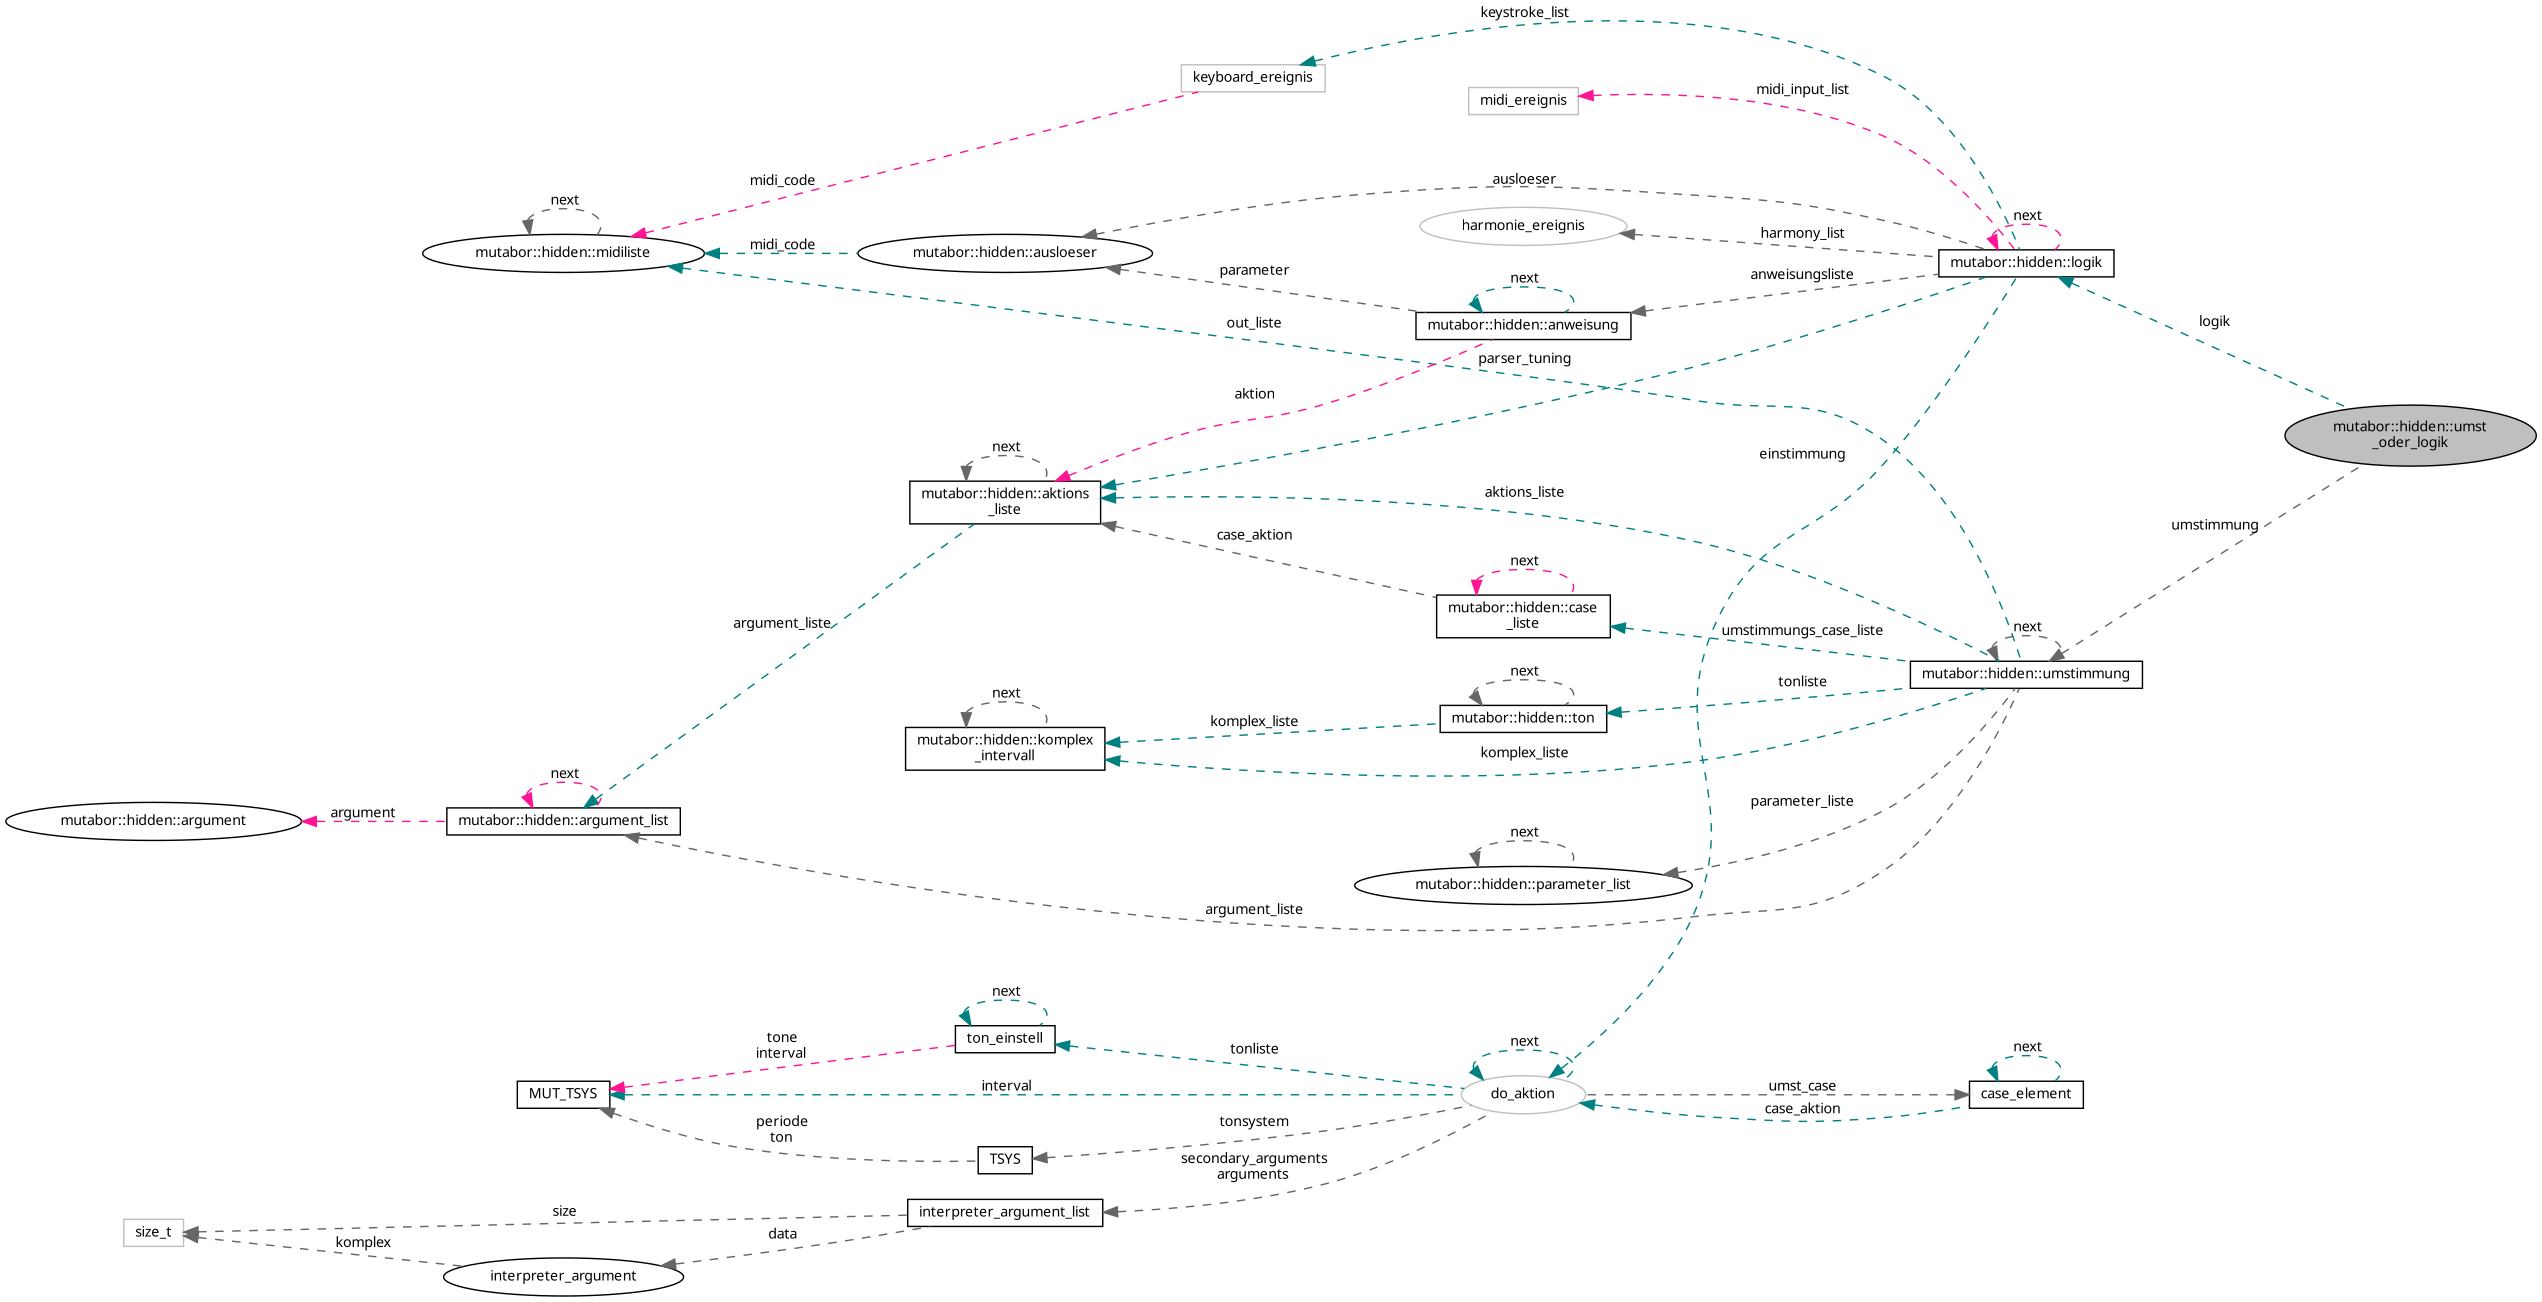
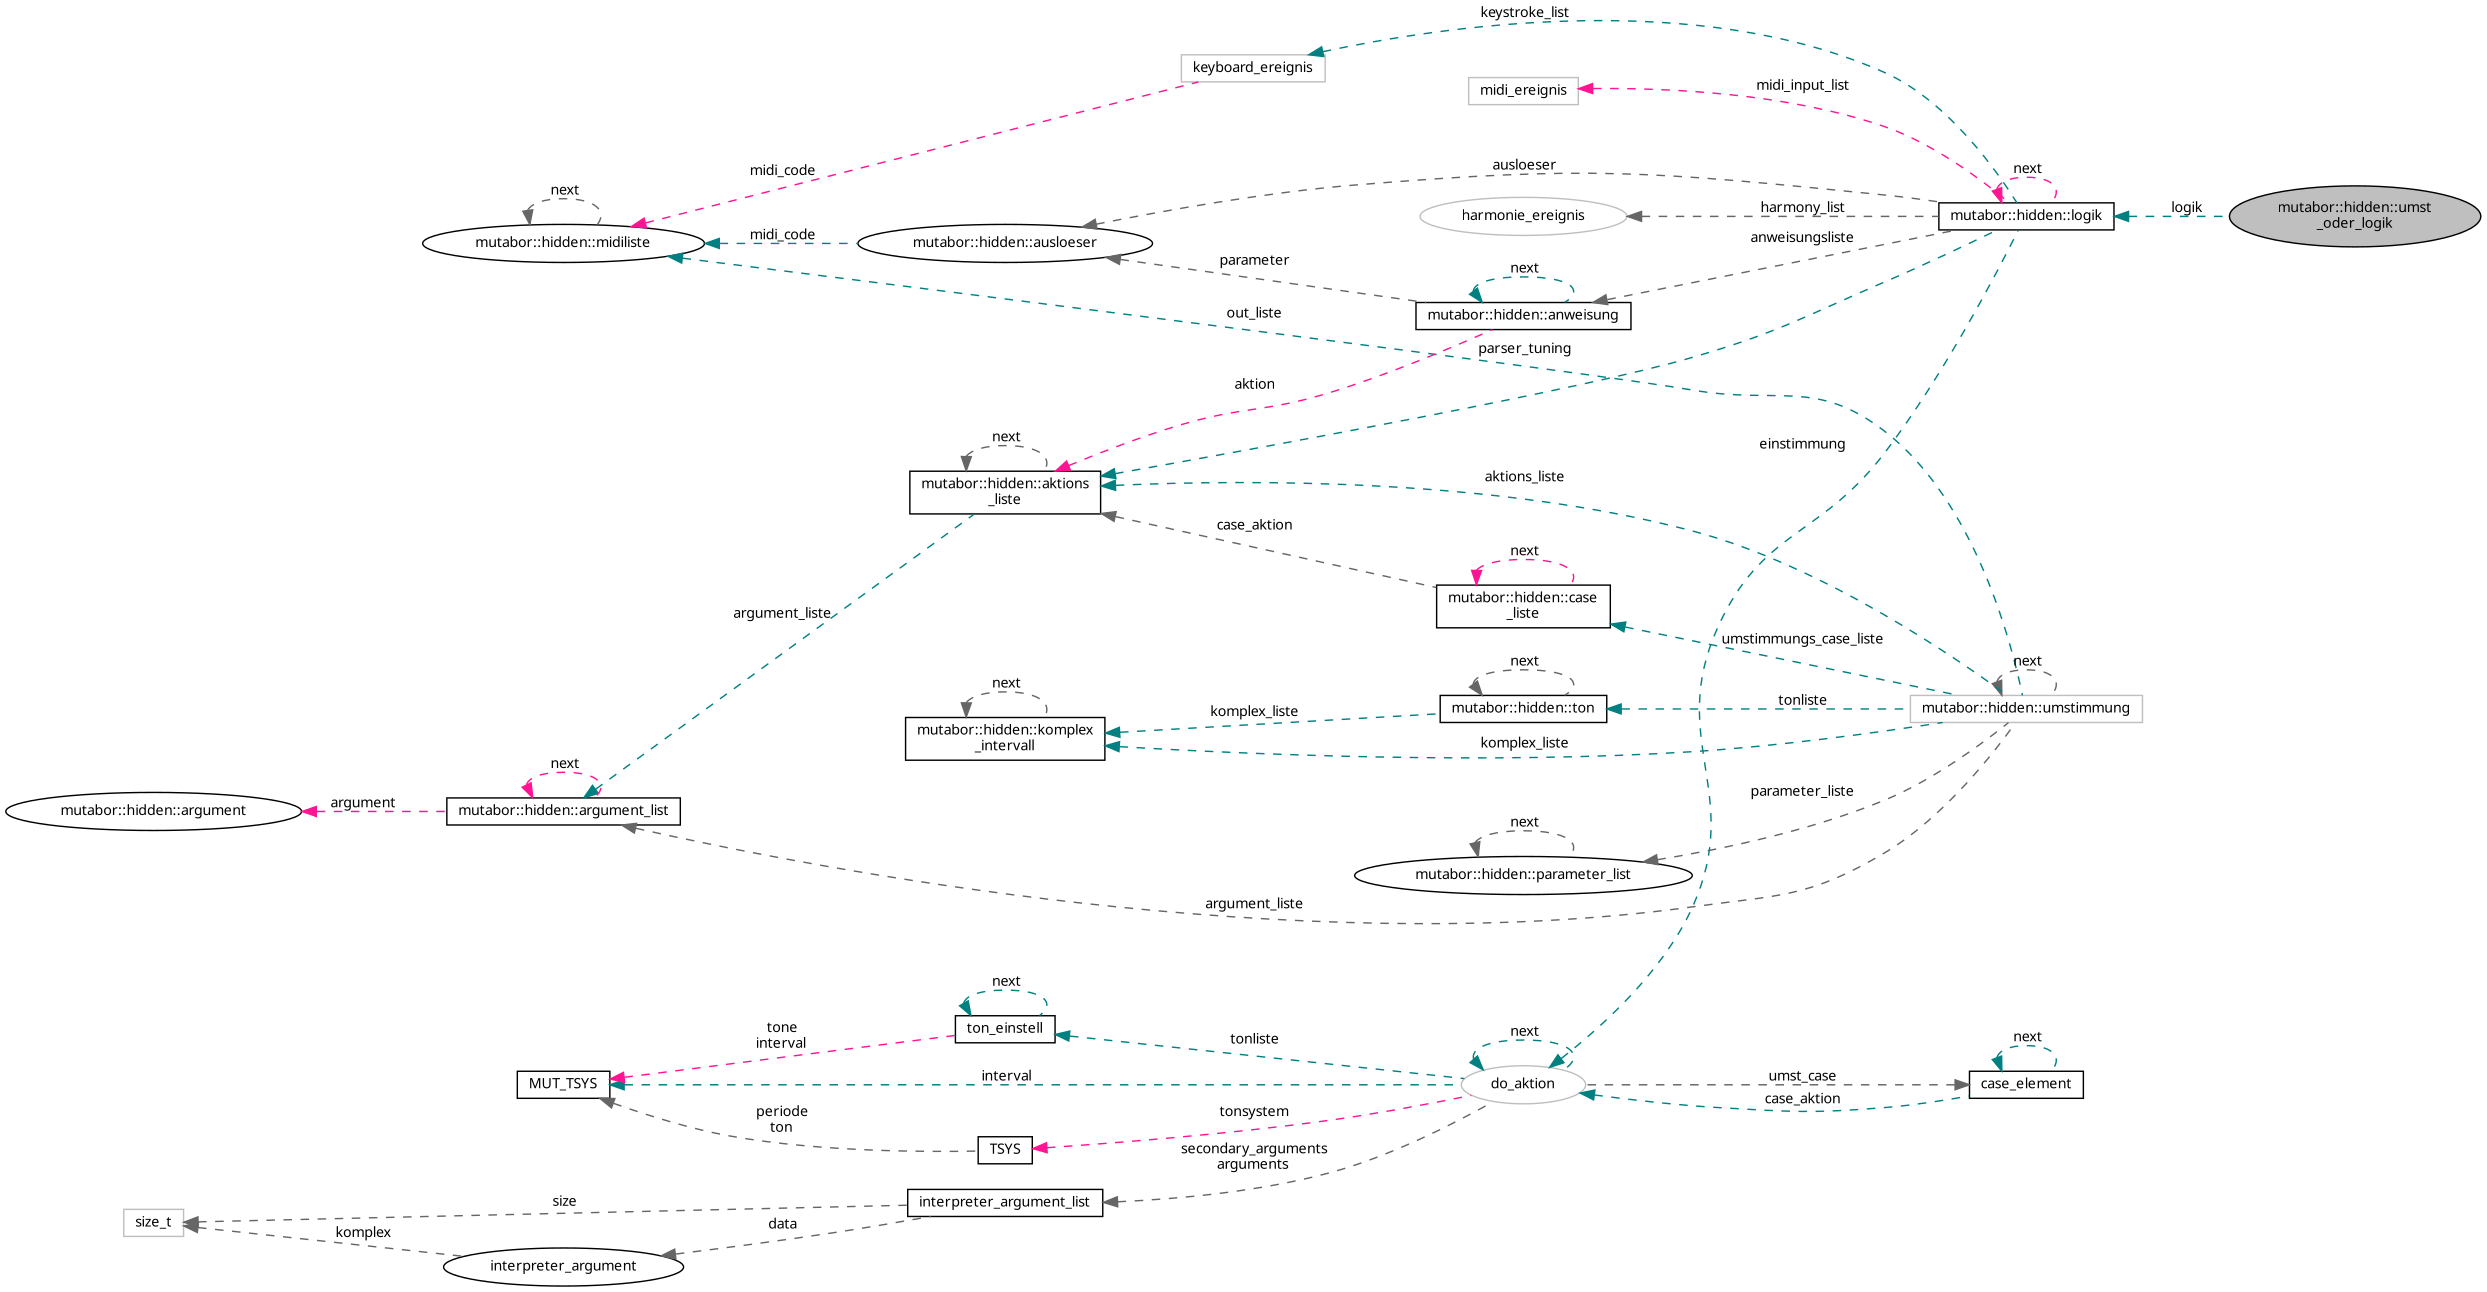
  digraph {
    rankdir=LR
    node [color=black fillcolor=white fontname=Sans fontsize=10 shape=box style=filled]
    edge [color=gray40 dir=back fontname=Sans fontsize=10 labelfontname=Sans labelfontsize=10 style=dashed]
    n1 [fillcolor=grey75 fontcolor=black height=0.2 label="mutabor::hidden::umst\l_oder_logik" shape=ellipse width=0.4]
    n2 [height=0.2 label="mutabor::hidden::logik" width=0.4]
    n3 [color=grey75 height=0.2 label=midi_ereignis width=0.4]
    n4 [height=0.2 label="mutabor::hidden::ausloeser" shape=ellipse width=0.4]
    n5 [height=0.2 label="mutabor::hidden::anweisung" width=0.4]
    n6 [height=0.2 label="mutabor::hidden::midiliste" shape=ellipse width=0.4]
-   n7 [height=0.2 label="mutabor::hidden::umstimmung" width=0.4]
+   n7 [color=grey75 height=0.2 label="mutabor::hidden::umstimmung" width=0.4]
    n8 [color=grey75 height=0.2 label=keyboard_ereignis width=0.4]
    n9 [height=0.2 label="mutabor::hidden::aktions\l_liste" width=0.4]
    n10 [height=0.2 label="mutabor::hidden::case\l_liste" width=0.4]
    n11 [height=0.2 label="mutabor::hidden::argument_list" width=0.4]
    n12 [height=0.2 label="mutabor::hidden::argument" shape=ellipse width=0.4]
    n13 [height=0.2 label="mutabor::hidden::parameter_list" shape=ellipse width=0.4]
    n14 [color=grey75 height=0.2 label=do_aktion shape=ellipse width=0.4]
    n15 [height=0.2 label=case_element width=0.4]
    n16 [height=0.2 label=interpreter_argument_list width=0.4]
    n17 [height=0.2 label=interpreter_argument shape=ellipse width=0.4]
    n18 [color=grey75 height=0.2 label=size_t width=0.4]
    n19 [height=0.2 label=MUT_TSYS width=0.4]
    n20 [height=0.2 label=TSYS width=0.4]
    n21 [height=0.2 label=ton_einstell width=0.4]
    n22 [color=grey75 height=0.2 label=harmonie_ereignis shape=ellipse width=0.4]
    n23 [height=0.2 label="mutabor::hidden::komplex\l_intervall" width=0.4]
    n24 [height=0.2 label="mutabor::hidden::ton" width=0.4]
    n2 -> n1 [color=teal label=" logik"]
    n2 -> n2 [color=deeppink label=" next"]
    n3 -> n2 [color=deeppink label=" midi_input_list"]
    n4 -> n2 [label=" ausloeser"]
    n4 -> n5 [label=" parameter"]
    n5 -> n2 [label=" anweisungsliste"]
    n5 -> n5 [color=teal label=" next"]
    n6 -> n4 [color=teal label=" midi_code"]
    n6 -> n6 [label=" next"]
    n6 -> n7 [color=teal label=" out_liste"]
    n6 -> n8 [color=deeppink label=" midi_code"]
-   n7 -> n1 [label=" umstimmung"]
    n7 -> n7 [label=" next"]
    n8 -> n2 [color=teal label=" keystroke_list"]
    n9 -> n2 [color=teal label=" parser_tuning"]
    n9 -> n5 [color=deeppink label=" aktion"]
    n9 -> n7 [color=teal label=" aktions_liste"]
    n9 -> n9 [label=" next"]
    n9 -> n10 [label=" case_aktion"]
    n10 -> n7 [color=teal label=" umstimmungs_case_liste"]
    n10 -> n10 [color=deeppink label=" next"]
    n11 -> n7 [label=" argument_liste"]
    n11 -> n9 [color=teal label=" argument_liste"]
    n11 -> n11 [color=deeppink label=" next"]
    n12 -> n11 [color=deeppink label=" argument"]
    n13 -> n7 [label=" parameter_liste"]
    n13 -> n13 [label=" next"]
    n14 -> n2 [color=teal label=" einstimmung"]
    n14 -> n14 [color=teal label=" next"]
    n14 -> n15 [color=teal label=" case_aktion"]
    n15 -> n14 [label=" umst_case"]
    n15 -> n15 [color=teal label=" next"]
    n16 -> n14 [label=" secondary_arguments\narguments"]
    n17 -> n16 [label=" data"]
    n18 -> n16 [label=" size"]
    n18 -> n17 [label=" komplex"]
    n19 -> n14 [color=teal label=" interval"]
    n19 -> n20 [label=" periode\nton"]
    n19 -> n21 [color=deeppink label=" tone\ninterval"]
-   n20 -> n14 [label=" tonsystem"]
+   n20 -> n14 [color=deeppink label=" tonsystem"]
    n21 -> n14 [color=teal label=" tonliste"]
    n21 -> n21 [color=teal label=" next"]
    n22 -> n2 [label=" harmony_list"]
    n23 -> n7 [color=teal label=" komplex_liste"]
    n23 -> n23 [label=" next"]
    n23 -> n24 [color=teal label=" komplex_liste"]
    n24 -> n7 [color=teal label=" tonliste"]
    n24 -> n24 [label=" next"]
  }
